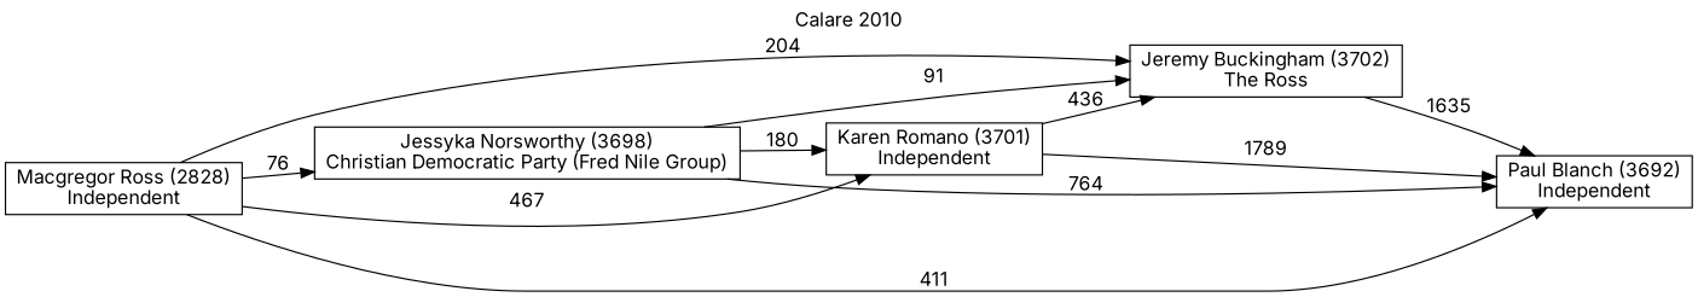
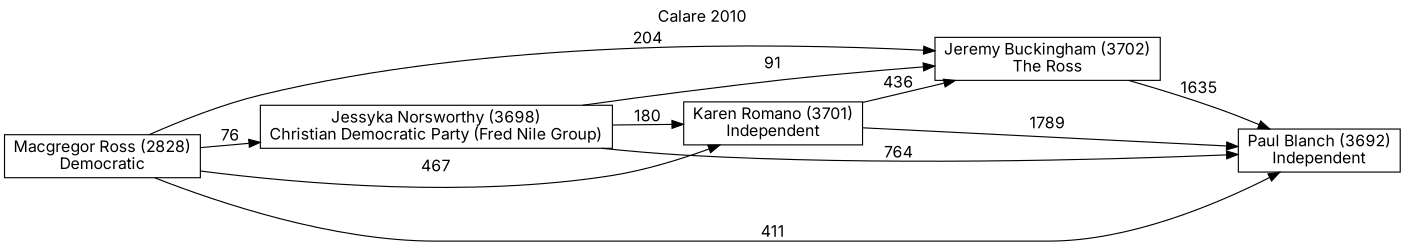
  digraph {
    fontname=Inter
    label="Calare 2010"
    labelloc=t
    mclimit=10
    rankdir=LR
    node [fontname=Inter shape=box]
    edge [fontname=Inter]
    n1 [label="Paul Blanch (3692)\nIndependent"]
    n2 [label="Jeremy Buckingham (3702)\nThe Ross"]
    n3 [label="Karen Romano (3701)\nIndependent"]
    n4 [label="Jessyka Norsworthy (3698)\nChristian Democratic Party (Fred Nile Group)"]
-   n5 [label="Macgregor Ross (2828)\nIndependent"]
+   n5 [label="Macgregor Ross (2828)\nDemocratic"]
    n2 -> n1 [label=1635]
    n3 -> n1 [label=1789]
    n3 -> n2 [label=436]
    n4 -> n1 [label=764]
    n4 -> n2 [label=91]
    n4 -> n3 [label=180]
    n5 -> n1 [label=411]
    n5 -> n2 [label=204]
    n5 -> n3 [label=467]
    n5 -> n4 [label=76]
  }
